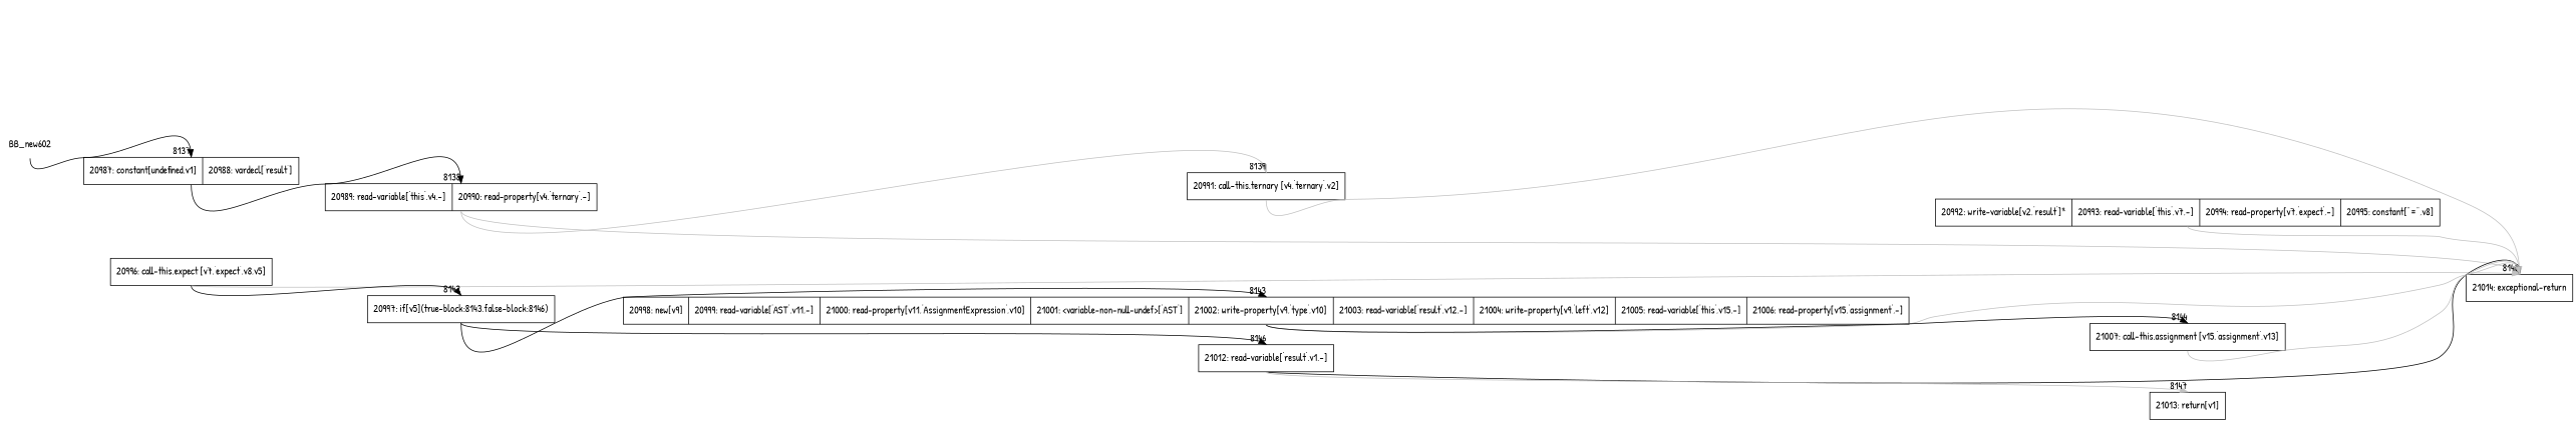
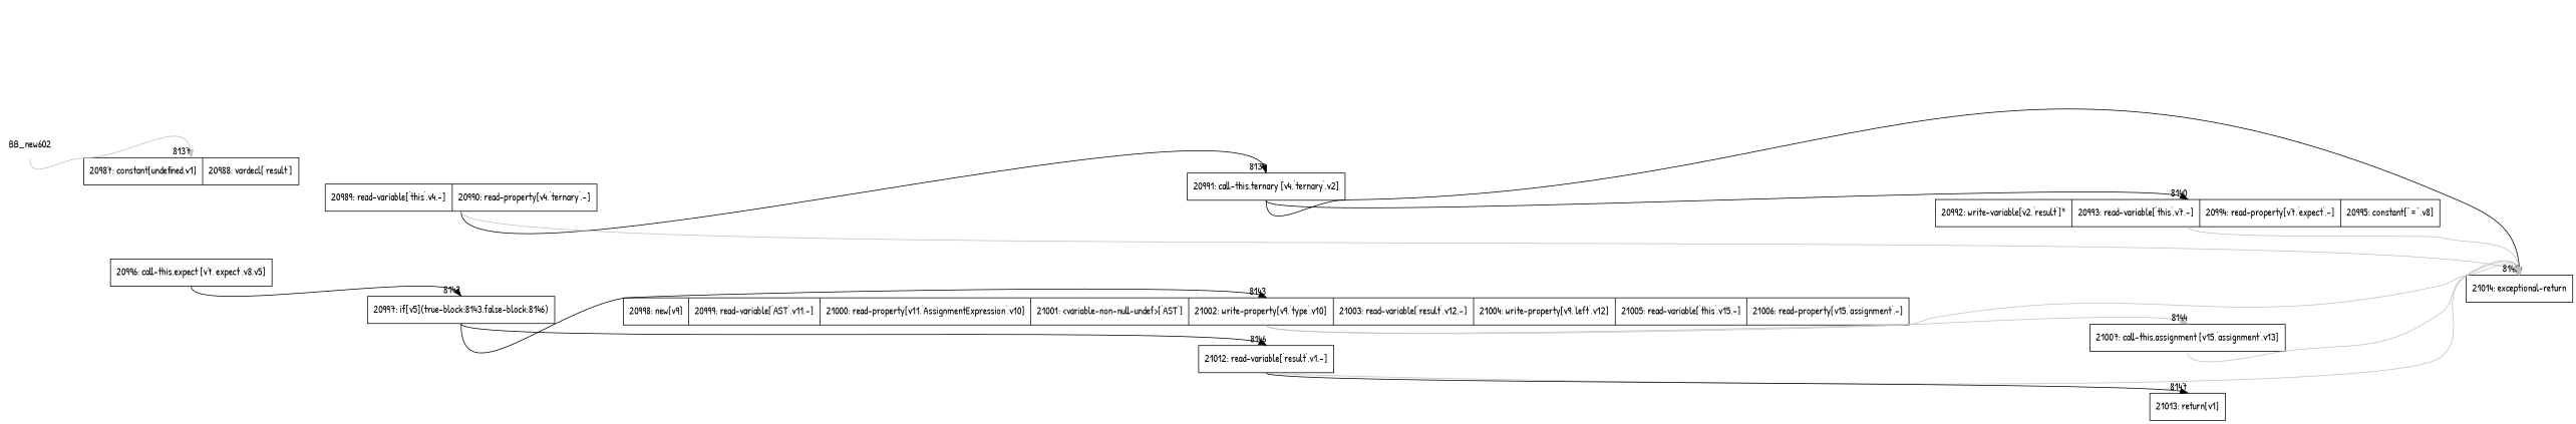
  digraph {
    fontname="Patrick Hand"
    rankdir=LR
    node [fontname="Patrick Hand" shape=record]
    edge [fontname="Patrick Hand" headport=n tailport=s]
    n1 [label=BB_new602 shape=none]
    n2 [label="{20987: constant[undefined,v1]|20988: vardecl['result']}"]
    n3 [label="{20989: read-variable['this',v4,-]|20990: read-property[v4,'ternary',-]}"]
    n4 [label="{20991: call-this.ternary [v4,'ternary',v2]}"]
    n5 [label="{21014: exceptional-return}"]
    n6 [label="{20992: write-variable[v2,'result']*|20993: read-variable['this',v7,-]|20994: read-property[v7,'expect',-]|20995: constant[\"=\",v8]}"]
    n7 [label="{20996: call-this.expect [v7,'expect',v8,v5]}"]
    n8 [label="{20997: if[v5](true-block:8143,false-block:8146)}"]
    n9 [label="{20998: new[v9]|20999: read-variable['AST',v11,-]|21000: read-property[v11,'AssignmentExpression',v10]|21001: \<variable-non-null-undef\>['AST']|21002: write-property[v9,'type',v10]|21003: read-variable['result',v12,-]|21004: write-property[v9,'left',v12]|21005: read-variable['this',v15,-]|21006: read-property[v15,'assignment',-]}"]
    n10 [label="{21012: read-variable['result',v1,-]}"]
    n11 [label="{21007: call-this.assignment [v15,'assignment',v13]}"]
    n12 [label="{21013: return[v1]}"]
-   n1 -> n2 [headlabel="    8137"]
-   n2 -> n3 [headlabel="      8138"]
-   n3 -> n4 [headlabel="      8139" color=gray]
+   n1 -> n2 [headlabel="    8137" color=gray]
+   n3 -> n4 [headlabel="      8139"]
    n3 -> n5 [color=gray headlabel="      8148"]
-   n4 -> n5 [color=gray]
+   n4 -> n5 [color=black]
+   n4 -> n6 [headlabel="      8140"]
    n6 -> n5 [color=gray]
-   n7 -> n5 [color=gray]
    n7 -> n8 [headlabel="      8142"]
    n8 -> n9 [headlabel="      8143"]
    n8 -> n10 [headlabel="      8146"]
    n9 -> n5 [color=gray]
-   n9 -> n11 [headlabel="      8144"]
-   n10 -> n5 [color=black]
-   n10 -> n12 [headlabel="      8147" color=gray]
+   n9 -> n11 [headlabel="      8144" color=gray]
+   n10 -> n5 [color=gray]
+   n10 -> n12 [headlabel="      8147"]
    n11 -> n5 [color=gray]
  }
